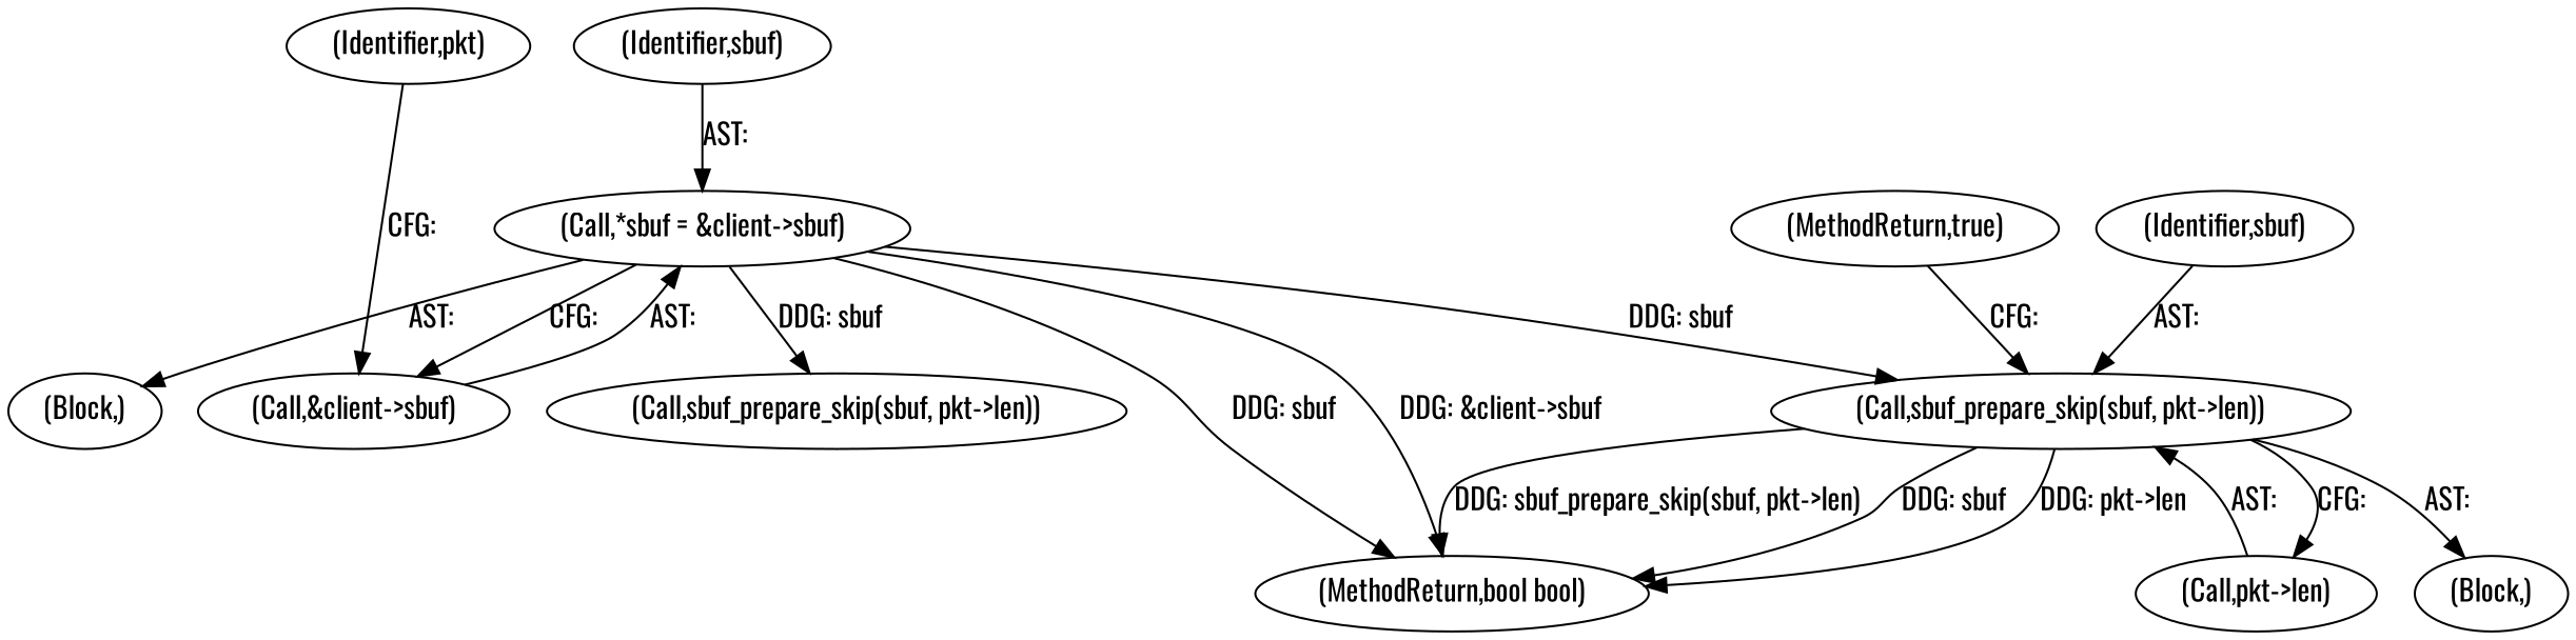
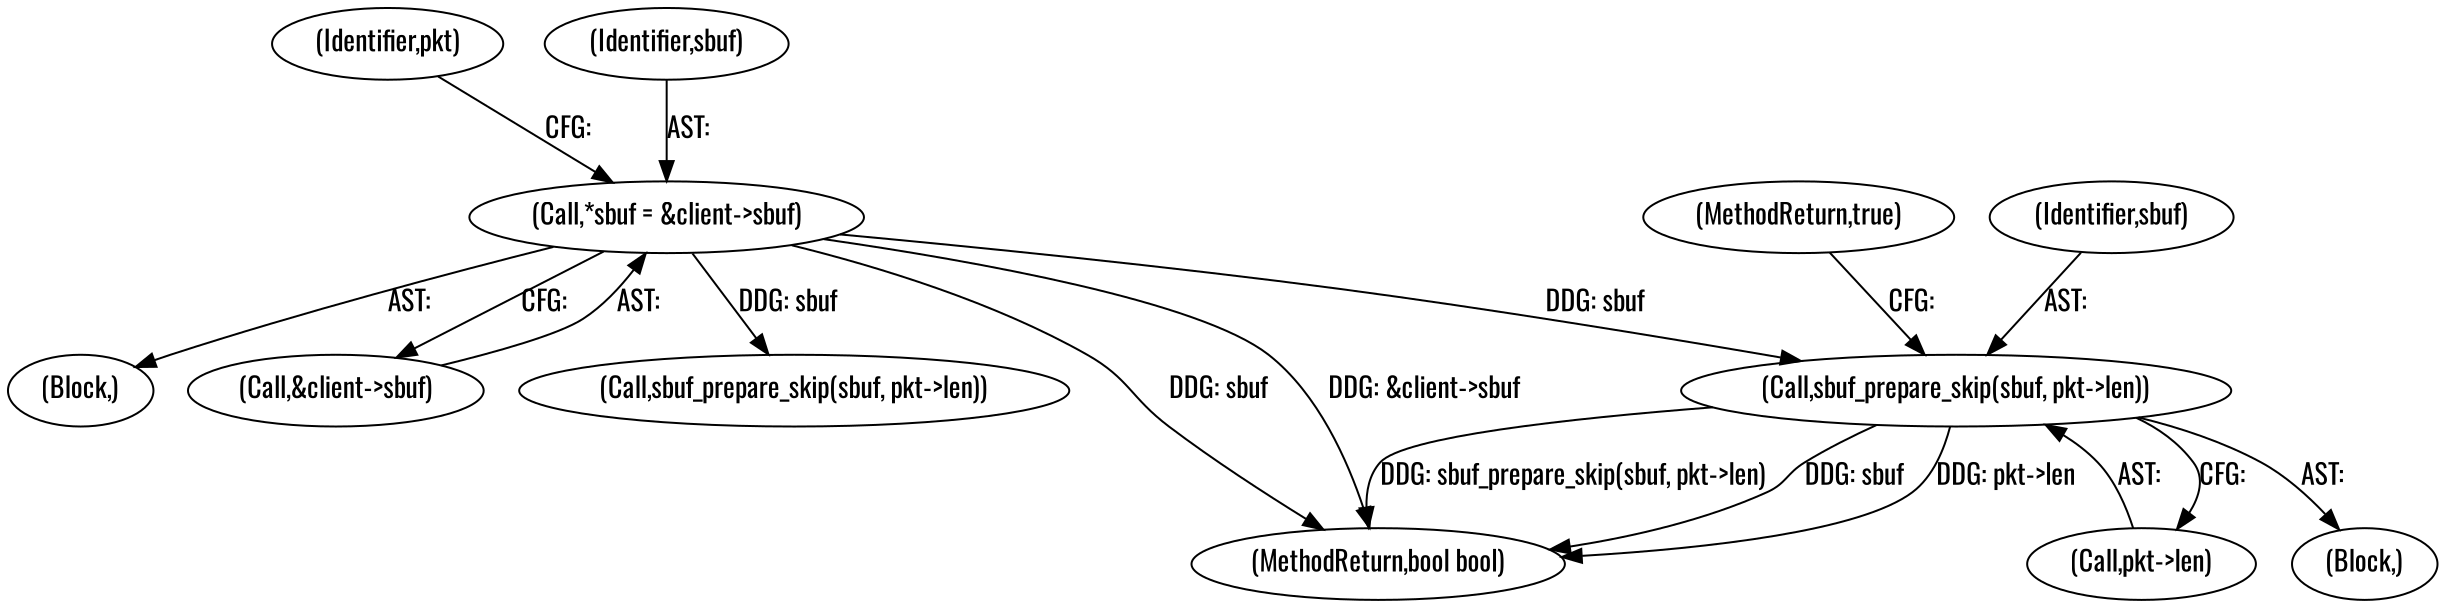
  digraph {
    fontname=Oswald
    node [fontname=Oswald]
    edge [fontname=Oswald]
    n1 [label="(Call,sbuf_prepare_skip(sbuf, pkt->len))"]
    n2 [label="(Block,)"]
    n3 [label="(Call,pkt->len)"]
    n4 [label="(MethodReturn,bool bool)"]
    n5 [label="(Call,*sbuf = &client->sbuf)"]
    n6 [label="(Block,)"]
    n7 [label="(Call,&client->sbuf)"]
    n8 [label="(Call,sbuf_prepare_skip(sbuf, pkt->len))"]
    n9 [label="(MethodReturn,true)"]
    n10 [label="(Identifier,pkt)"]
    n11 [label="(Identifier,sbuf)"]
    n12 [label="(Identifier,sbuf)"]
    n1 -> n2 [label="AST: "]
    n1 -> n3 [label="CFG: "]
    n1 -> n4 [label="DDG: pkt->len"]
    n1 -> n4 [label="DDG: sbuf_prepare_skip(sbuf, pkt->len)"]
    n1 -> n4 [label="DDG: sbuf"]
    n3 -> n1 [label="AST: "]
    n5 -> n1 [label="DDG: sbuf"]
    n5 -> n4 [label="DDG: sbuf"]
    n5 -> n4 [label="DDG: &client->sbuf"]
    n5 -> n6 [label="AST: "]
    n5 -> n7 [label="CFG: "]
    n5 -> n8 [label="DDG: sbuf"]
    n7 -> n5 [label="AST: "]
    n9 -> n1 [label="CFG: "]
-   n10 -> n7 [label="CFG: "]
+   n10 -> n5 [label="CFG: "]
    n11 -> n5 [label="AST: "]
    n12 -> n1 [label="AST: "]
  }
